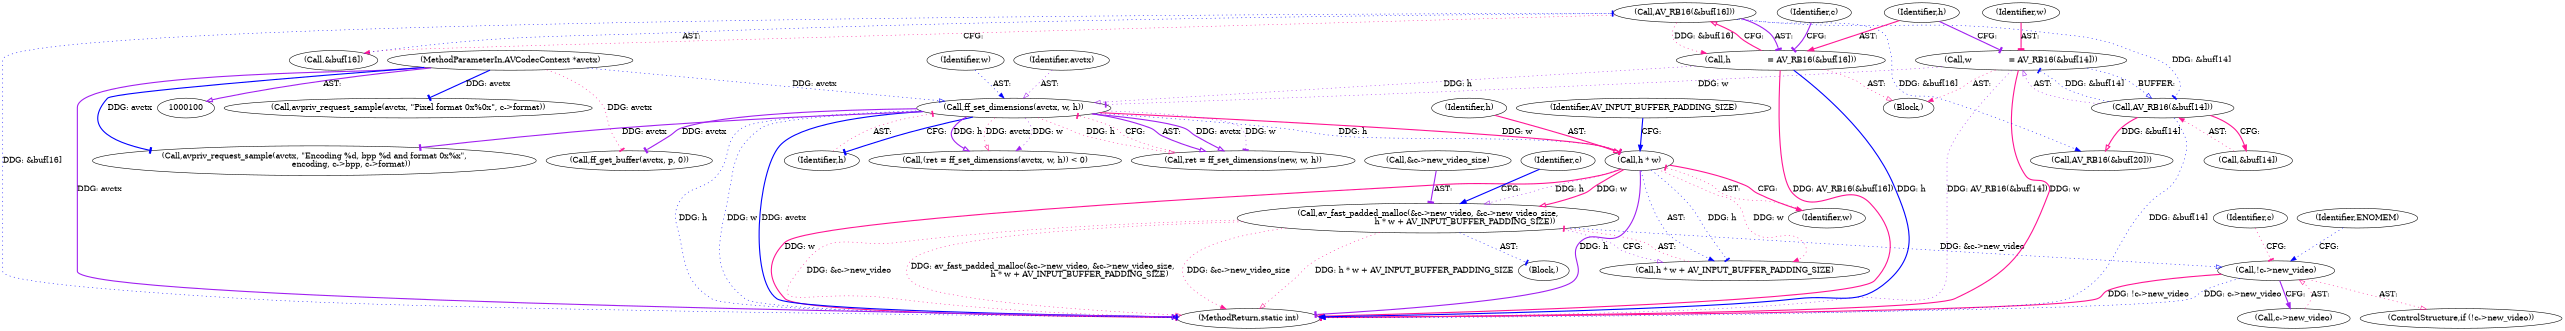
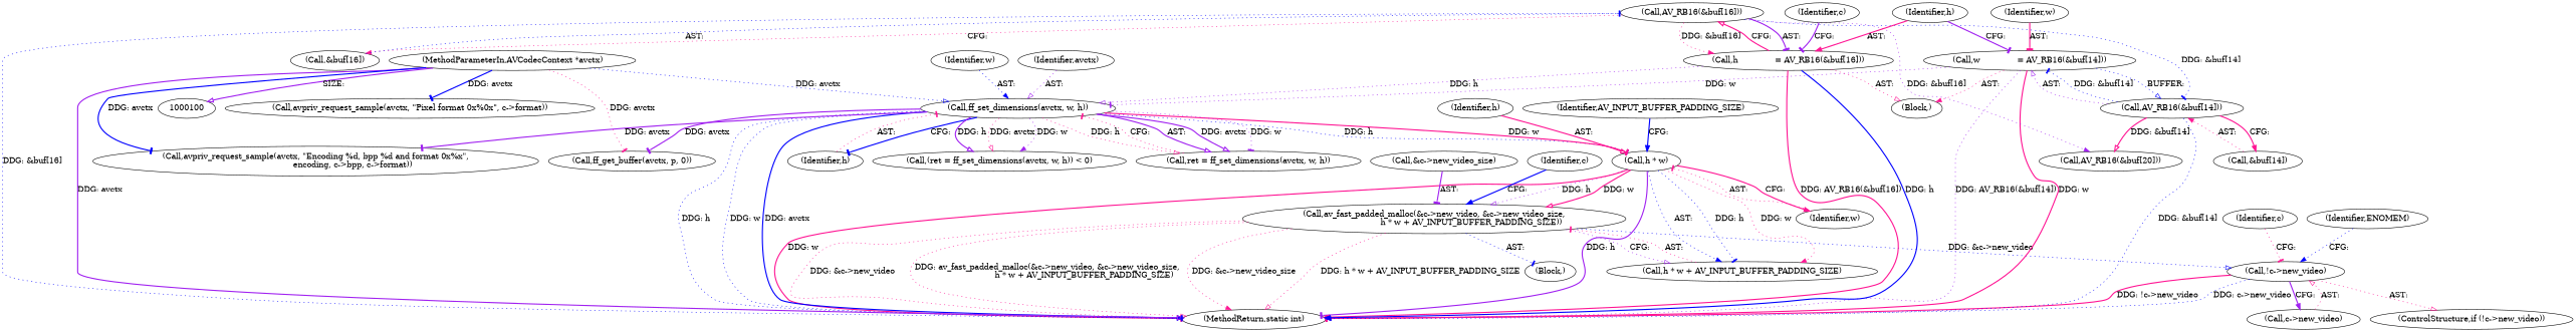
  digraph {
    edge [arrowhead=tee color=deeppink style=dotted]
    n1 [label="(Call,av_fast_padded_malloc(&c->new_video, &c->new_video_size,\n                              h * w + AV_INPUT_BUFFER_PADDING_SIZE))"]
    n2 [label="(Call,!c->new_video)"]
    n3 [label="(Block,)"]
    n4 [label="(Call,h * w + AV_INPUT_BUFFER_PADDING_SIZE)"]
    n5 [label="(MethodReturn,static int)"]
    n6 [label="(ControlStructure,if (!c->new_video))"]
    n7 [label="(Call,c->new_video)"]
    n8 [label="(Call,h * w)"]
    n9 [label="(Identifier,w)"]
    n10 [label="(Call,ff_set_dimensions(avctx, w, h))"]
    n11 [label="(Call,avpriv_request_sample(avctx, \"Encoding %d, bpp %d and format 0x%x\",\n                              encoding, c->bpp, c->format))"]
    n12 [label="(Identifier,h)"]
    n13 [label="(Call,(ret = ff_set_dimensions(avctx, w, h)) < 0)"]
-   n14 [label="(Call,ret = ff_set_dimensions(new, w, h))"]
+   n14 [label="(Call,ret = ff_set_dimensions(avctx, w, h))"]
    n15 [label="(Call,ff_get_buffer(avctx, p, 0))"]
    n16 [label="(MethodParameterIn,AVCodecContext *avctx)"]
    n17 [label="(Call,avpriv_request_sample(avctx, \"Pixel format 0x%0x\", c->format))"]
    1000100
    n19 [label="(Call,w               = AV_RB16(&buf[14]))"]
    n20 [label="(Call,AV_RB16(&buf[14]))"]
    n21 [label="(Block,)"]
    n22 [label="(Call,&buf[14])"]
    n23 [label="(Call,AV_RB16(&buf[20]))"]
    n24 [label="(Call,AV_RB16(&buf[16]))"]
    n25 [label="(Call,h               = AV_RB16(&buf[16]))"]
    n26 [label="(Call,&buf[16])"]
    n27 [label="(Identifier,c)"]
    n28 [label="(Identifier,c)"]
    n29 [label="(Call,&c->new_video_size)"]
    n30 [label="(Identifier,AV_INPUT_BUFFER_PADDING_SIZE)"]
    n31 [label="(Identifier,w)"]
    n32 [label="(Identifier,c)"]
    n33 [label="(Identifier,h)"]
    n34 [label="(Identifier,avctx)"]
    n35 [label="(Identifier,ENOMEM)"]
    n36 [label="(Identifier,h)"]
    n37 [label="(Identifier,w)"]
    n1 -> n2 [arrowhead=onormal color=blue label="DDG: &c->new_video"]
    n1 -> n3 [color=blue label="AST: "]
    n1 -> n4 [arrowhead=onormal color=purple label="CFG: "]
    n1 -> n5 [arrowhead=onormal label="DDG: h * w + AV_INPUT_BUFFER_PADDING_SIZE"]
    n1 -> n5 [arrowhead=onormal label="DDG: &c->new_video"]
    n1 -> n5 [arrowhead=onormal label="DDG: av_fast_padded_malloc(&c->new_video, &c->new_video_size,\n                              h * w + AV_INPUT_BUFFER_PADDING_SIZE)"]
    n1 -> n5 [arrowhead=normal label="DDG: &c->new_video_size"]
    n2 -> n5 [color=blue label="DDG: c->new_video"]
    n2 -> n5 [label="DDG: !c->new_video" style=bold]
    n2 -> n6 [arrowhead=onormal label="AST: "]
    n2 -> n7 [arrowhead=normal color=purple label="CFG: " style=bold]
    n4 -> n1 [label="AST: "]
    n7 -> n2 [arrowhead=onormal label="AST: "]
    n8 -> n1 [arrowhead=onormal color=purple label="DDG: h"]
    n8 -> n1 [arrowhead=onormal label="DDG: w" style=bold]
    n8 -> n4 [arrowhead=normal color=blue label="AST: "]
    n8 -> n4 [color=blue label="DDG: h"]
    n8 -> n4 [arrowhead=normal label="DDG: w"]
    n8 -> n5 [label="DDG: w" style=bold]
    n8 -> n5 [color=purple label="DDG: h" style=bold]
    n8 -> n9 [arrowhead=normal label="CFG: " style=bold]
    n9 -> n8 [label="AST: "]
    n10 -> n5 [arrowhead=normal color=blue label="DDG: h"]
    n10 -> n5 [arrowhead=normal color=blue label="DDG: w"]
    n10 -> n5 [arrowhead=normal color=blue label="DDG: avctx" style=bold]
    n10 -> n8 [color=blue label="DDG: h"]
    n10 -> n8 [label="DDG: w" style=bold]
    n10 -> n11 [color=purple label="DDG: avctx" style=bold]
    n10 -> n12 [color=blue label="CFG: " style=bold]
    n10 -> n13 [arrowhead=onormal label="DDG: avctx"]
    n10 -> n13 [arrowhead=normal color=purple label="DDG: w"]
    n10 -> n13 [arrowhead=onormal color=purple label="DDG: h" style=bold]
    n10 -> n14 [arrowhead=onormal color=purple label="AST: " style=bold]
    n10 -> n14 [arrowhead=onormal color=purple label="DDG: avctx" style=bold]
    n10 -> n14 [color=purple label="DDG: w"]
    n10 -> n14 [arrowhead=onormal label="DDG: h"]
    n10 -> n15 [color=purple label="DDG: avctx" style=bold]
    n12 -> n10 [label="AST: "]
    n14 -> n10 [label="CFG: "]
    n16 -> n5 [arrowhead=onormal color=purple label="DDG: avctx" style=bold]
    n16 -> n10 [arrowhead=onormal color=blue label="DDG: avctx"]
    n16 -> n11 [color=blue label="DDG: avctx" style=bold]
    n16 -> n15 [label="DDG: avctx"]
    n16 -> n17 [color=blue label="DDG: avctx" style=bold]
-   n16 -> 1000100 [arrowhead=onormal color=purple label="AST: " style=bold]
+   n16 -> 1000100 [arrowhead=onormal color=purple label="SIZE: " style=bold]
    n19 -> n5 [label="DDG: w" style=bold]
    n19 -> n5 [arrowhead=normal color=purple label="DDG: AV_RB16(&buf[14])"]
    n19 -> n10 [color=purple label="DDG: w"]
    n19 -> n20 [arrowhead=onormal color=blue label="BUFFER: "]
    n19 -> n21 [arrowhead=normal label="AST: "]
    n20 -> n5 [arrowhead=normal color=blue label="DDG: &buf[14]"]
    n20 -> n19 [arrowhead=onormal color=purple label="AST: "]
    n20 -> n19 [color=blue label="DDG: &buf[14]"]
    n20 -> n22 [arrowhead=normal label="CFG: " style=bold]
    n20 -> n23 [arrowhead=onormal label="DDG: &buf[14]" style=bold]
    n22 -> n20 [arrowhead=normal label="AST: "]
    n24 -> n5 [color=blue label="DDG: &buf[16]"]
    n24 -> n20 [color=blue label="DDG: &buf[14]"]
-   n24 -> n23 [arrowhead=normal color=blue label="DDG: &buf[16]"]
+   n24 -> n23 [arrowhead=normal color=purple label="DDG: &buf[16]"]
    n24 -> n25 [color=purple label="AST: " style=bold]
    n24 -> n25 [arrowhead=normal label="DDG: &buf[16]"]
    n24 -> n26 [arrowhead=normal label="CFG: "]
    n25 -> n5 [arrowhead=onormal label="DDG: AV_RB16(&buf[16])" style=bold]
    n25 -> n5 [arrowhead=normal color=blue label="DDG: h" style=bold]
    n25 -> n10 [arrowhead=onormal color=purple label="DDG: h"]
    n25 -> n21 [arrowhead=onormal label="AST: "]
    n25 -> n24 [arrowhead=onormal label="CFG: " style=bold]
    n26 -> n24 [color=blue label="AST: "]
    n27 -> n2 [label="CFG: "]
    n28 -> n25 [color=purple label="CFG: " style=bold]
    n29 -> n1 [color=purple label="AST: " style=bold]
    n30 -> n8 [arrowhead=normal color=blue label="CFG: " style=bold]
    n31 -> n19 [label="AST: " style=bold]
    n32 -> n1 [arrowhead=normal color=blue label="CFG: " style=bold]
    n33 -> n19 [color=purple label="CFG: " style=bold]
    n33 -> n25 [arrowhead=normal label="AST: " style=bold]
    n34 -> n10 [arrowhead=onormal color=purple label="AST: "]
    n35 -> n2 [arrowhead=normal color=blue label="CFG: "]
    n36 -> n8 [arrowhead=onormal label="AST: " style=bold]
    n37 -> n10 [arrowhead=normal color=blue label="AST: "]
  }
